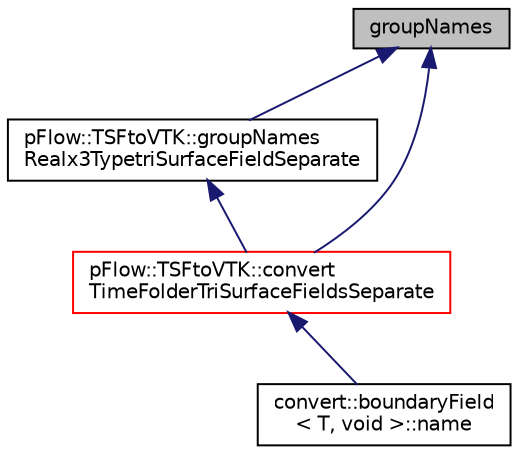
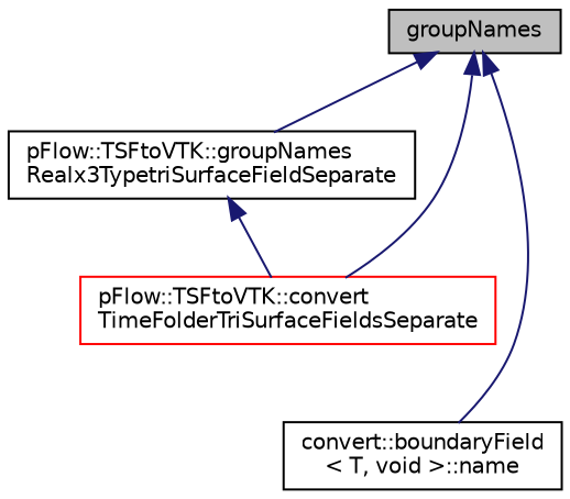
  digraph {
    rankdir=TB
    node [color=black fillcolor=white fontname=Helvetica fontsize=10 shape=record style=filled]
    edge [color=midnightblue dir=back fontname=Helvetica fontsize=10 labelfontname=Helvetica labelfontsize=10 style=solid]
    n1 [fillcolor=grey75 fontcolor=black height=0.2 label=groupNames width=0.4]
    n2 [height=0.2 label="pFlow::TSFtoVTK::groupNames\lRealx3TypetriSurfaceFieldSeparate" width=0.4]
    n3 [color=red height=0.2 label="pFlow::TSFtoVTK::convert\lTimeFolderTriSurfaceFieldsSeparate" width=0.4]
    n4 [height=0.2 label="convert::boundaryField\l\< T, void \>::name" width=0.4]
    n1 -> n2
    n1 -> n3
-   n3 -> n4
+   n1 -> n4
    n2 -> n3
  }
